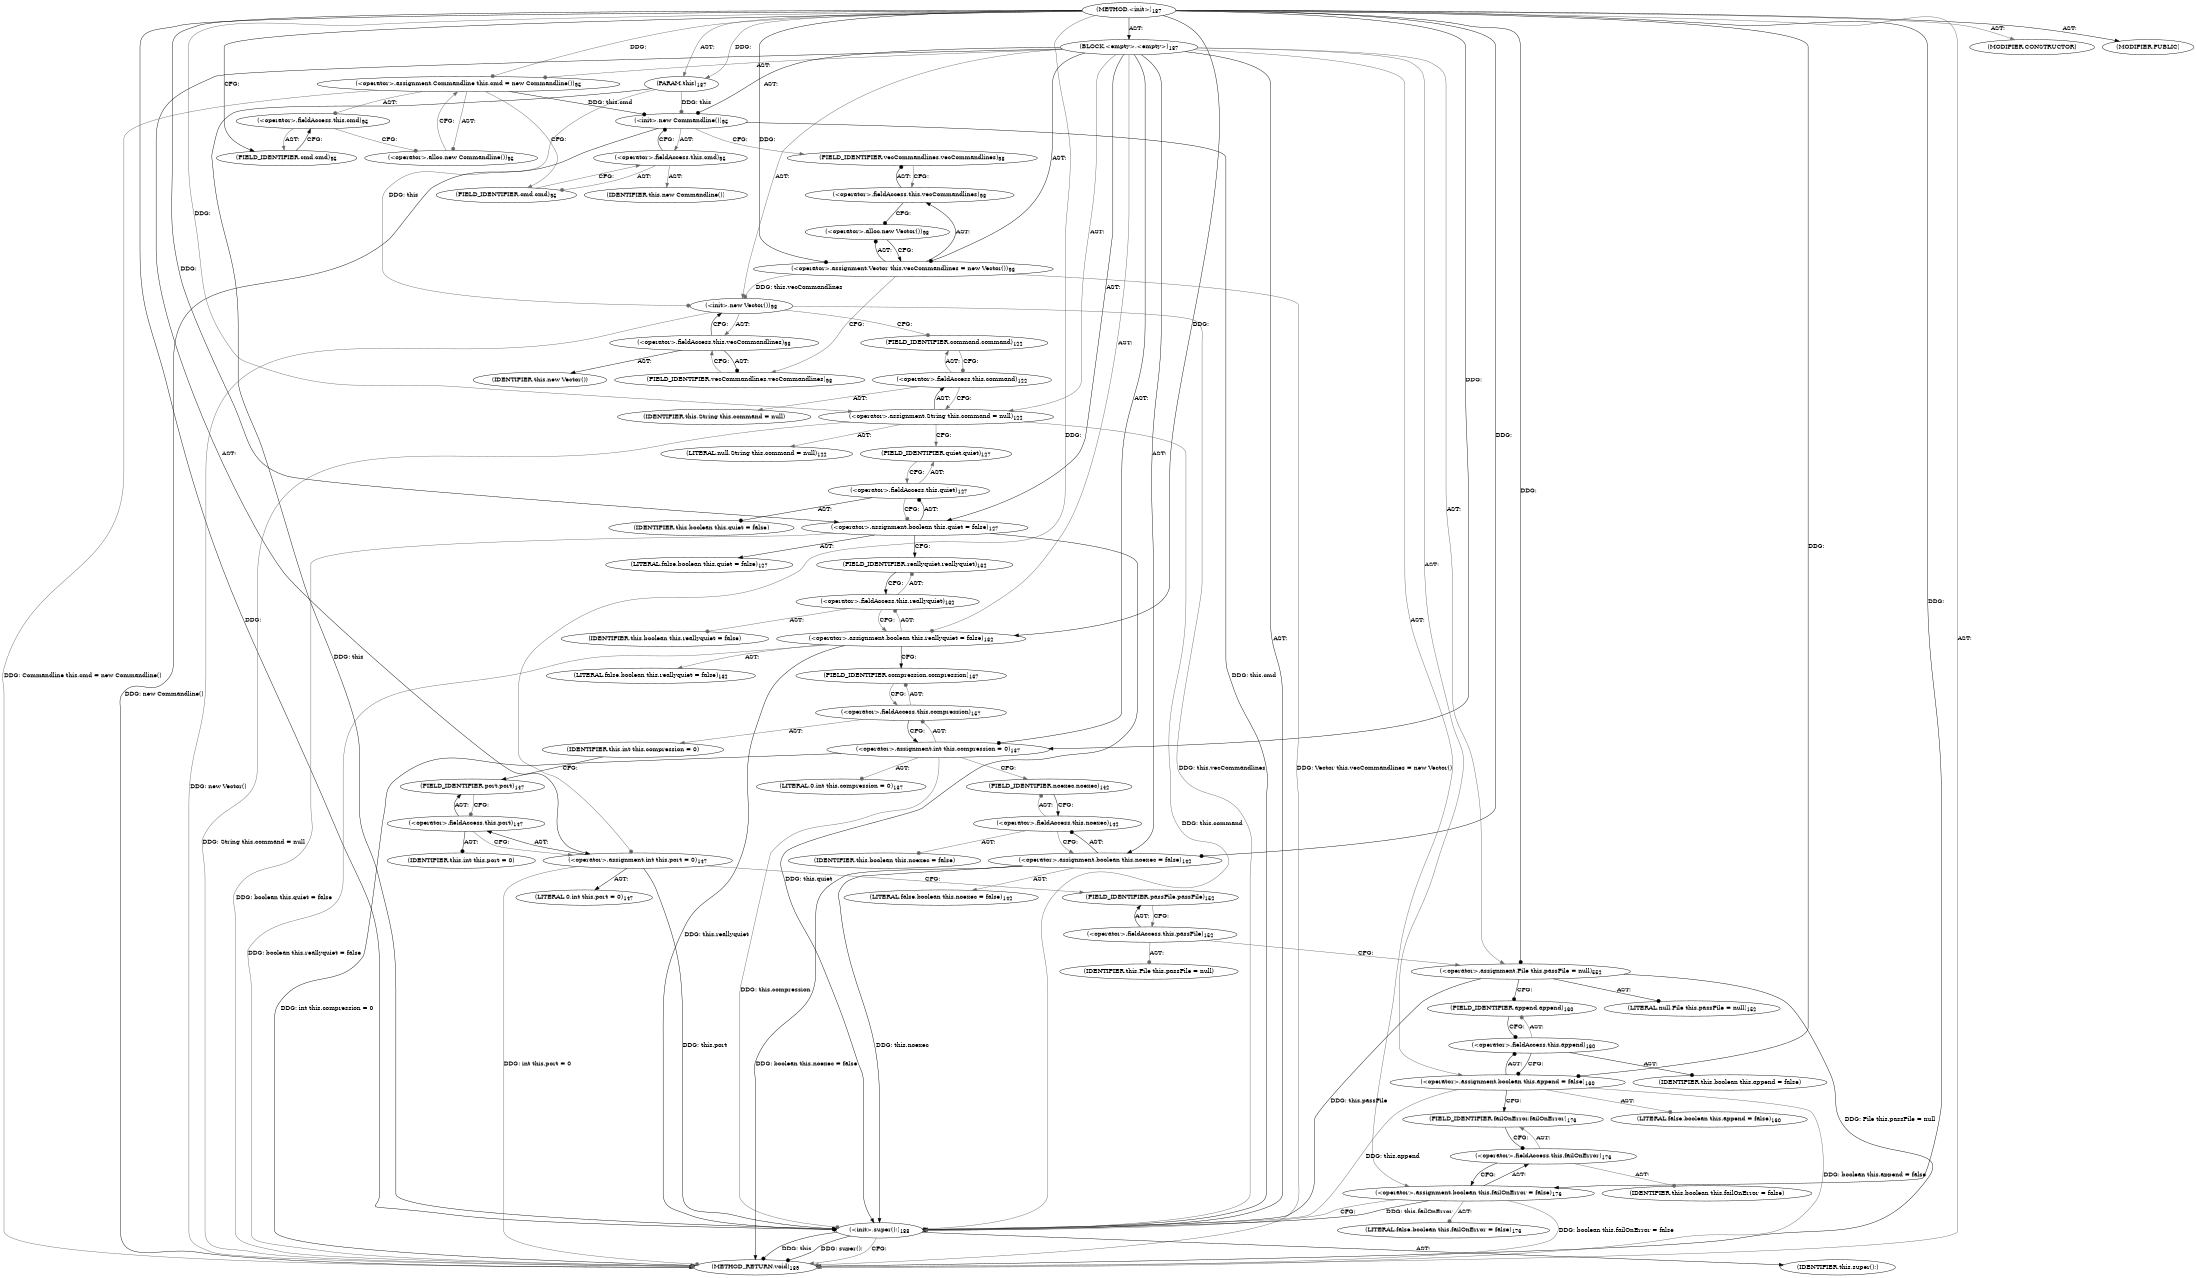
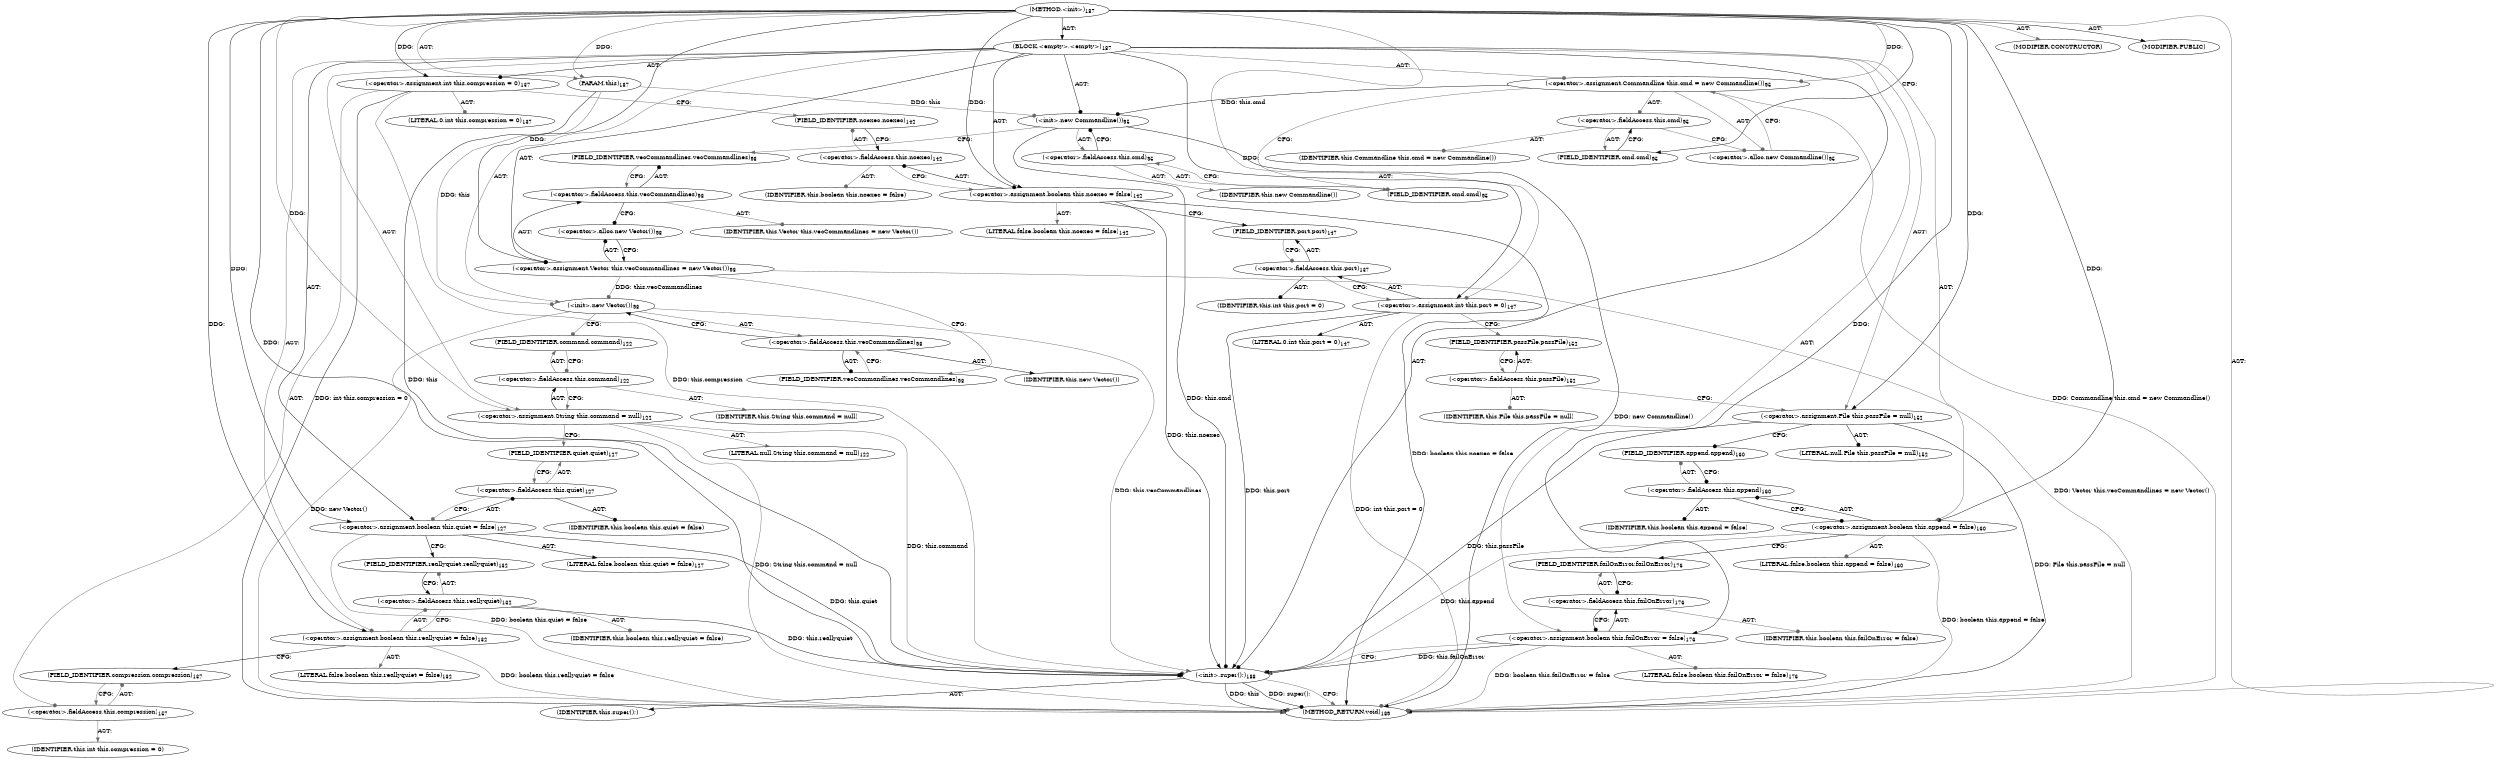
  digraph {
    fontname="DejaVu Serif"
    node [fontname="DejaVu Serif"]
    edge [arrowhead=normal color=gray40 fontname="DejaVu Serif"]
    n1 [label=<(METHOD,&lt;init&gt;)<SUB>187</SUB>>]
    n2 [label=<(PARAM,this)<SUB>187</SUB>>]
    n3 [label=<(BLOCK,&lt;empty&gt;,&lt;empty&gt;)<SUB>187</SUB>>]
    n4 [label=<(&lt;operator&gt;.assignment,Commandline this.cmd = new Commandline())<SUB>95</SUB>>]
    n5 [label=<(FIELD_IDENTIFIER,cmd,cmd)<SUB>95</SUB>>]
    n6 [label=<(&lt;operator&gt;.assignment,Vector this.vecCommandlines = new Vector())<SUB>98</SUB>>]
    n7 [label=<(&lt;operator&gt;.assignment,String this.command = null)<SUB>122</SUB>>]
    n8 [label=<(&lt;operator&gt;.assignment,boolean this.quiet = false)<SUB>127</SUB>>]
    n9 [label=<(&lt;operator&gt;.assignment,boolean this.reallyquiet = false)<SUB>132</SUB>>]
    n10 [label=<(&lt;operator&gt;.assignment,int this.compression = 0)<SUB>137</SUB>>]
    n11 [label=<(&lt;operator&gt;.assignment,boolean this.noexec = false)<SUB>142</SUB>>]
    n12 [label=<(&lt;operator&gt;.assignment,int this.port = 0)<SUB>147</SUB>>]
-   n13 [label=<(&lt;operator&gt;.assignment,File this.passFile = null)<SUB>552</SUB>>]
+   n13 [label=<(&lt;operator&gt;.assignment,File this.passFile = null)<SUB>152</SUB>>]
    n14 [label=<(&lt;operator&gt;.assignment,boolean this.append = false)<SUB>160</SUB>>]
    n15 [label=<(&lt;operator&gt;.assignment,boolean this.failOnError = false)<SUB>176</SUB>>]
    n16 [label=<(&lt;init&gt;,super();)<SUB>188</SUB>>]
    n17 [label=<(MODIFIER,CONSTRUCTOR)>]
    n18 [label=<(MODIFIER,PUBLIC)>]
    n19 [label=<(METHOD_RETURN,void)<SUB>189</SUB>>]
    n20 [label=<(&lt;init&gt;,new Commandline())<SUB>95</SUB>>]
    n21 [label=<(&lt;init&gt;,new Vector())<SUB>98</SUB>>]
    n22 [label=<(&lt;operator&gt;.fieldAccess,this.cmd)<SUB>95</SUB>>]
    n23 [label=<(&lt;operator&gt;.alloc,new Commandline())<SUB>95</SUB>>]
    n24 [label=<(FIELD_IDENTIFIER,cmd,cmd)<SUB>95</SUB>>]
    n25 [label=<(&lt;operator&gt;.fieldAccess,this.vecCommandlines)<SUB>98</SUB>>]
    n26 [label=<(&lt;operator&gt;.alloc,new Vector())<SUB>98</SUB>>]
    n27 [label=<(FIELD_IDENTIFIER,vecCommandlines,vecCommandlines)<SUB>98</SUB>>]
    n28 [label=<(&lt;operator&gt;.fieldAccess,this.command)<SUB>122</SUB>>]
    n29 [label=<(LITERAL,null,String this.command = null)<SUB>122</SUB>>]
    n30 [label=<(FIELD_IDENTIFIER,quiet,quiet)<SUB>127</SUB>>]
    n31 [label=<(&lt;operator&gt;.fieldAccess,this.quiet)<SUB>127</SUB>>]
    n32 [label=<(LITERAL,false,boolean this.quiet = false)<SUB>127</SUB>>]
    n33 [label=<(FIELD_IDENTIFIER,reallyquiet,reallyquiet)<SUB>132</SUB>>]
    n34 [label=<(&lt;operator&gt;.fieldAccess,this.reallyquiet)<SUB>132</SUB>>]
    n35 [label=<(LITERAL,false,boolean this.reallyquiet = false)<SUB>132</SUB>>]
    n36 [label=<(FIELD_IDENTIFIER,compression,compression)<SUB>137</SUB>>]
    n37 [label=<(&lt;operator&gt;.fieldAccess,this.compression)<SUB>157</SUB>>]
    n38 [label=<(LITERAL,0,int this.compression = 0)<SUB>137</SUB>>]
    n39 [label=<(FIELD_IDENTIFIER,noexec,noexec)<SUB>142</SUB>>]
    n40 [label=<(&lt;operator&gt;.fieldAccess,this.noexec)<SUB>142</SUB>>]
    n41 [label=<(LITERAL,false,boolean this.noexec = false)<SUB>142</SUB>>]
    n42 [label=<(FIELD_IDENTIFIER,port,port)<SUB>147</SUB>>]
-   n43 [label=<(&lt;operator&gt;.fieldAccess,this.port)<SUB>147</SUB>>]
+   n43 [label=<(&lt;operator&gt;.fieldAccess,this.port)<SUB>137</SUB>>]
    n44 [label=<(LITERAL,0,int this.port = 0)<SUB>147</SUB>>]
    n45 [label=<(FIELD_IDENTIFIER,passFile,passFile)<SUB>152</SUB>>]
    n46 [label=<(LITERAL,null,File this.passFile = null)<SUB>152</SUB>>]
    n47 [label=<(FIELD_IDENTIFIER,append,append)<SUB>160</SUB>>]
    n48 [label=<(&lt;operator&gt;.fieldAccess,this.append)<SUB>160</SUB>>]
    n49 [label=<(LITERAL,false,boolean this.append = false)<SUB>160</SUB>>]
    n50 [label=<(FIELD_IDENTIFIER,failOnError,failOnError)<SUB>176</SUB>>]
    n51 [label=<(&lt;operator&gt;.fieldAccess,this.failOnError)<SUB>176</SUB>>]
    n52 [label=<(LITERAL,false,boolean this.failOnError = false)<SUB>176</SUB>>]
    n53 [label=<(IDENTIFIER,this,super();)>]
    n54 [label=<(&lt;operator&gt;.fieldAccess,this.cmd)<SUB>95</SUB>>]
    n55 [label=<(FIELD_IDENTIFIER,vecCommandlines,vecCommandlines)<SUB>98</SUB>>]
    n56 [label=<(&lt;operator&gt;.fieldAccess,this.vecCommandlines)<SUB>98</SUB>>]
    n57 [label=<(FIELD_IDENTIFIER,command,command)<SUB>122</SUB>>]
+   n58 [label=<(IDENTIFIER,this,Commandline this.cmd = new Commandline())>]
    n59 [label=<(IDENTIFIER,this,new Commandline())>]
+   n60 [label=<(IDENTIFIER,this,Vector this.vecCommandlines = new Vector())>]
    n61 [label=<(IDENTIFIER,this,new Vector())>]
    n62 [label=<(IDENTIFIER,this,String this.command = null)>]
    n63 [label=<(IDENTIFIER,this,boolean this.quiet = false)>]
    n64 [label=<(IDENTIFIER,this,boolean this.reallyquiet = false)>]
    n65 [label=<(IDENTIFIER,this,int this.compression = 0)>]
    n66 [label=<(IDENTIFIER,this,boolean this.noexec = false)>]
    n67 [label=<(IDENTIFIER,this,int this.port = 0)>]
    n68 [label=<(&lt;operator&gt;.fieldAccess,this.passFile)<SUB>152</SUB>>]
    n69 [label=<(IDENTIFIER,this,File this.passFile = null)>]
    n70 [label=<(IDENTIFIER,this,boolean this.append = false)>]
    n71 [label=<(IDENTIFIER,this,boolean this.failOnError = false)>]
    n1 -> n2 [label="AST: "]
    n1 -> n2 [label="DDG: "]
    n1 -> n3 [color=black label="AST: "]
    n1 -> n4 [arrowhead=dot label="DDG: "]
    n1 -> n5 [color=black label="CFG: "]
    n1 -> n6 [arrowhead=dot color=black label="DDG: "]
    n1 -> n7 [label="DDG: "]
    n1 -> n8 [color=black label="DDG: "]
    n1 -> n9 [color=black label="DDG: "]
    n1 -> n10 [color=black label="DDG: "]
    n1 -> n11 [arrowhead=dot color=black label="DDG: "]
    n1 -> n12 [arrowhead=dot label="DDG: "]
-   n1 -> n13 [arrowhead=dot color=black label="DDG: "]
+   n1 -> n13 [color=black label="DDG: "]
    n1 -> n14 [arrowhead=dot color=black label="DDG: "]
    n1 -> n15 [color=black label="DDG: "]
    n1 -> n16 [arrowhead=dot color=black label="DDG: "]
    n1 -> n17 [label="AST: "]
    n1 -> n18 [color=black label="AST: "]
    n1 -> n19 [arrowhead=dot label="AST: "]
    n2 -> n16 [color=black label="DDG: this"]
    n2 -> n20 [arrowhead=dot label="DDG: this"]
    n2 -> n21 [arrowhead=dot label="DDG: this"]
    n3 -> n4 [arrowhead=dot label="AST: "]
    n3 -> n6 [arrowhead=dot color=black label="AST: "]
    n3 -> n7 [label="AST: "]
    n3 -> n8 [color=black label="AST: "]
    n3 -> n9 [arrowhead=dot label="AST: "]
    n3 -> n10 [arrowhead=dot color=black label="AST: "]
    n3 -> n11 [color=black label="AST: "]
    n3 -> n12 [color=black label="AST: "]
    n3 -> n13 [label="AST: "]
    n3 -> n14 [label="AST: "]
    n3 -> n15 [label="AST: "]
    n3 -> n16 [arrowhead=dot color=black label="AST: "]
    n3 -> n20 [arrowhead=dot color=black label="AST: "]
    n3 -> n21 [label="AST: "]
    n4 -> n19 [arrowhead=dot label="DDG: Commandline this.cmd = new Commandline()"]
    n4 -> n20 [arrowhead=dot color=black label="DDG: this.cmd"]
    n4 -> n22 [arrowhead=dot label="AST: "]
    n4 -> n23 [arrowhead=dot label="AST: "]
    n4 -> n24 [label="CFG: "]
    n5 -> n22 [color=black label="CFG: "]
    n6 -> n19 [label="DDG: Vector this.vecCommandlines = new Vector()"]
    n6 -> n21 [arrowhead=dot label="DDG: this.vecCommandlines"]
    n6 -> n25 [color=black label="AST: "]
    n6 -> n26 [arrowhead=dot color=black label="AST: "]
    n6 -> n27 [label="CFG: "]
    n7 -> n16 [arrowhead=dot label="DDG: this.command"]
    n7 -> n19 [arrowhead=dot label="DDG: String this.command = null"]
    n7 -> n28 [color=black label="AST: "]
    n7 -> n29 [label="AST: "]
    n7 -> n30 [label="CFG: "]
    n8 -> n16 [color=black label="DDG: this.quiet"]
    n8 -> n19 [label="DDG: boolean this.quiet = false"]
    n8 -> n31 [arrowhead=dot color=black label="AST: "]
    n8 -> n32 [color=black label="AST: "]
    n8 -> n33 [color=black label="CFG: "]
-   n9 -> n16 [arrowhead=dot color=black label="DDG: this.reallyquiet"]
+   n34 -> n16 [arrowhead=dot color=black label="DDG: this.reallyquiet"]
    n9 -> n19 [label="DDG: boolean this.reallyquiet = false"]
    n9 -> n34 [arrowhead=dot label="AST: "]
    n9 -> n35 [label="AST: "]
    n9 -> n36 [color=black label="CFG: "]
    n10 -> n16 [arrowhead=dot label="DDG: this.compression"]
    n10 -> n19 [color=black label="DDG: int this.compression = 0"]
    n10 -> n37 [arrowhead=dot label="AST: "]
    n10 -> n38 [arrowhead=dot label="AST: "]
    n10 -> n39 [label="CFG: "]
    n11 -> n16 [color=black label="DDG: this.noexec"]
    n11 -> n19 [color=black label="DDG: boolean this.noexec = false"]
    n11 -> n40 [arrowhead=dot color=black label="AST: "]
    n11 -> n41 [label="AST: "]
-   n65 -> n42 [color=black label="CFG: "]
+   n11 -> n42 [color=black label="CFG: "]
    n12 -> n16 [color=black label="DDG: this.port"]
    n12 -> n19 [arrowhead=dot label="DDG: int this.port = 0"]
    n12 -> n43 [color=black label="AST: "]
    n12 -> n44 [color=black label="AST: "]
    n12 -> n45 [label="CFG: "]
    n13 -> n16 [color=black label="DDG: this.passFile"]
    n13 -> n19 [color=black label="DDG: File this.passFile = null"]
    n13 -> n46 [arrowhead=dot color=black label="AST: "]
    n13 -> n47 [arrowhead=dot color=black label="CFG: "]
    n14 -> n16 [label="DDG: this.append"]
    n14 -> n19 [label="DDG: boolean this.append = false"]
    n14 -> n48 [arrowhead=dot color=black label="AST: "]
    n14 -> n49 [arrowhead=dot label="AST: "]
    n14 -> n50 [color=black label="CFG: "]
    n15 -> n16 [arrowhead=dot label="CFG: "]
    n15 -> n16 [color=black label="DDG: this.failOnError"]
    n15 -> n19 [arrowhead=dot label="DDG: boolean this.failOnError = false"]
    n15 -> n51 [color=black label="AST: "]
    n15 -> n52 [arrowhead=dot label="AST: "]
    n16 -> n19 [label="CFG: "]
    n16 -> n19 [arrowhead=dot color=black label="DDG: this"]
    n16 -> n19 [arrowhead=dot color=black label="DDG: super();"]
    n16 -> n53 [color=black label="AST: "]
    n20 -> n16 [arrowhead=dot color=black label="DDG: this.cmd"]
    n20 -> n19 [color=black label="DDG: new Commandline()"]
    n20 -> n54 [label="AST: "]
    n20 -> n55 [label="CFG: "]
    n21 -> n16 [label="DDG: this.vecCommandlines"]
    n21 -> n19 [arrowhead=dot label="DDG: new Vector()"]
    n21 -> n56 [label="AST: "]
    n21 -> n57 [arrowhead=dot label="CFG: "]
    n22 -> n5 [label="AST: "]
    n22 -> n23 [arrowhead=dot label="CFG: "]
+   n22 -> n58 [arrowhead=dot label="AST: "]
    n23 -> n4 [label="CFG: "]
    n24 -> n54 [label="CFG: "]
    n25 -> n26 [arrowhead=dot color=black label="CFG: "]
    n25 -> n55 [arrowhead=dot color=black label="AST: "]
+   n25 -> n60 [arrowhead=dot label="AST: "]
    n26 -> n6 [color=black label="CFG: "]
    n27 -> n56 [label="CFG: "]
    n28 -> n7 [label="CFG: "]
    n28 -> n57 [label="AST: "]
    n28 -> n62 [label="AST: "]
    n30 -> n31 [label="CFG: "]
    n31 -> n8 [arrowhead=dot label="CFG: "]
    n31 -> n30 [label="AST: "]
    n31 -> n63 [arrowhead=dot color=black label="AST: "]
    n33 -> n34 [color=black label="CFG: "]
    n34 -> n9 [label="CFG: "]
    n34 -> n33 [arrowhead=dot label="AST: "]
    n34 -> n64 [arrowhead=dot label="AST: "]
    n36 -> n37 [label="CFG: "]
-   n37 -> n10 [color=black label="CFG: "]
    n37 -> n36 [arrowhead=dot label="AST: "]
    n37 -> n65 [label="AST: "]
    n39 -> n40 [color=black label="CFG: "]
    n40 -> n11 [label="CFG: "]
    n40 -> n39 [arrowhead=dot label="AST: "]
    n40 -> n66 [arrowhead=dot label="AST: "]
    n42 -> n43 [arrowhead=dot label="CFG: "]
    n43 -> n12 [label="CFG: "]
    n43 -> n42 [color=black label="AST: "]
    n43 -> n67 [arrowhead=dot color=black label="AST: "]
    n45 -> n68 [label="CFG: "]
    n47 -> n48 [arrowhead=dot color=black label="CFG: "]
    n48 -> n14 [arrowhead=dot color=black label="CFG: "]
    n48 -> n47 [arrowhead=dot label="AST: "]
    n48 -> n70 [arrowhead=dot color=black label="AST: "]
    n50 -> n51 [arrowhead=dot color=black label="CFG: "]
-   n51 -> n15 [color=black label="CFG: "]
+   n51 -> n15 [arrowhead=dot color=black label="CFG: "]
    n51 -> n50 [label="AST: "]
    n51 -> n71 [arrowhead=dot label="AST: "]
    n54 -> n20 [arrowhead=dot color=black label="CFG: "]
    n54 -> n24 [arrowhead=dot label="AST: "]
    n54 -> n59 [label="AST: "]
    n55 -> n25 [label="CFG: "]
    n56 -> n21 [color=black label="CFG: "]
    n56 -> n27 [arrowhead=dot color=black label="AST: "]
    n56 -> n61 [color=black label="AST: "]
    n57 -> n28 [arrowhead=dot label="CFG: "]
    n68 -> n13 [label="CFG: "]
    n68 -> n45 [color=black label="AST: "]
    n68 -> n69 [arrowhead=dot label="AST: "]
  }
